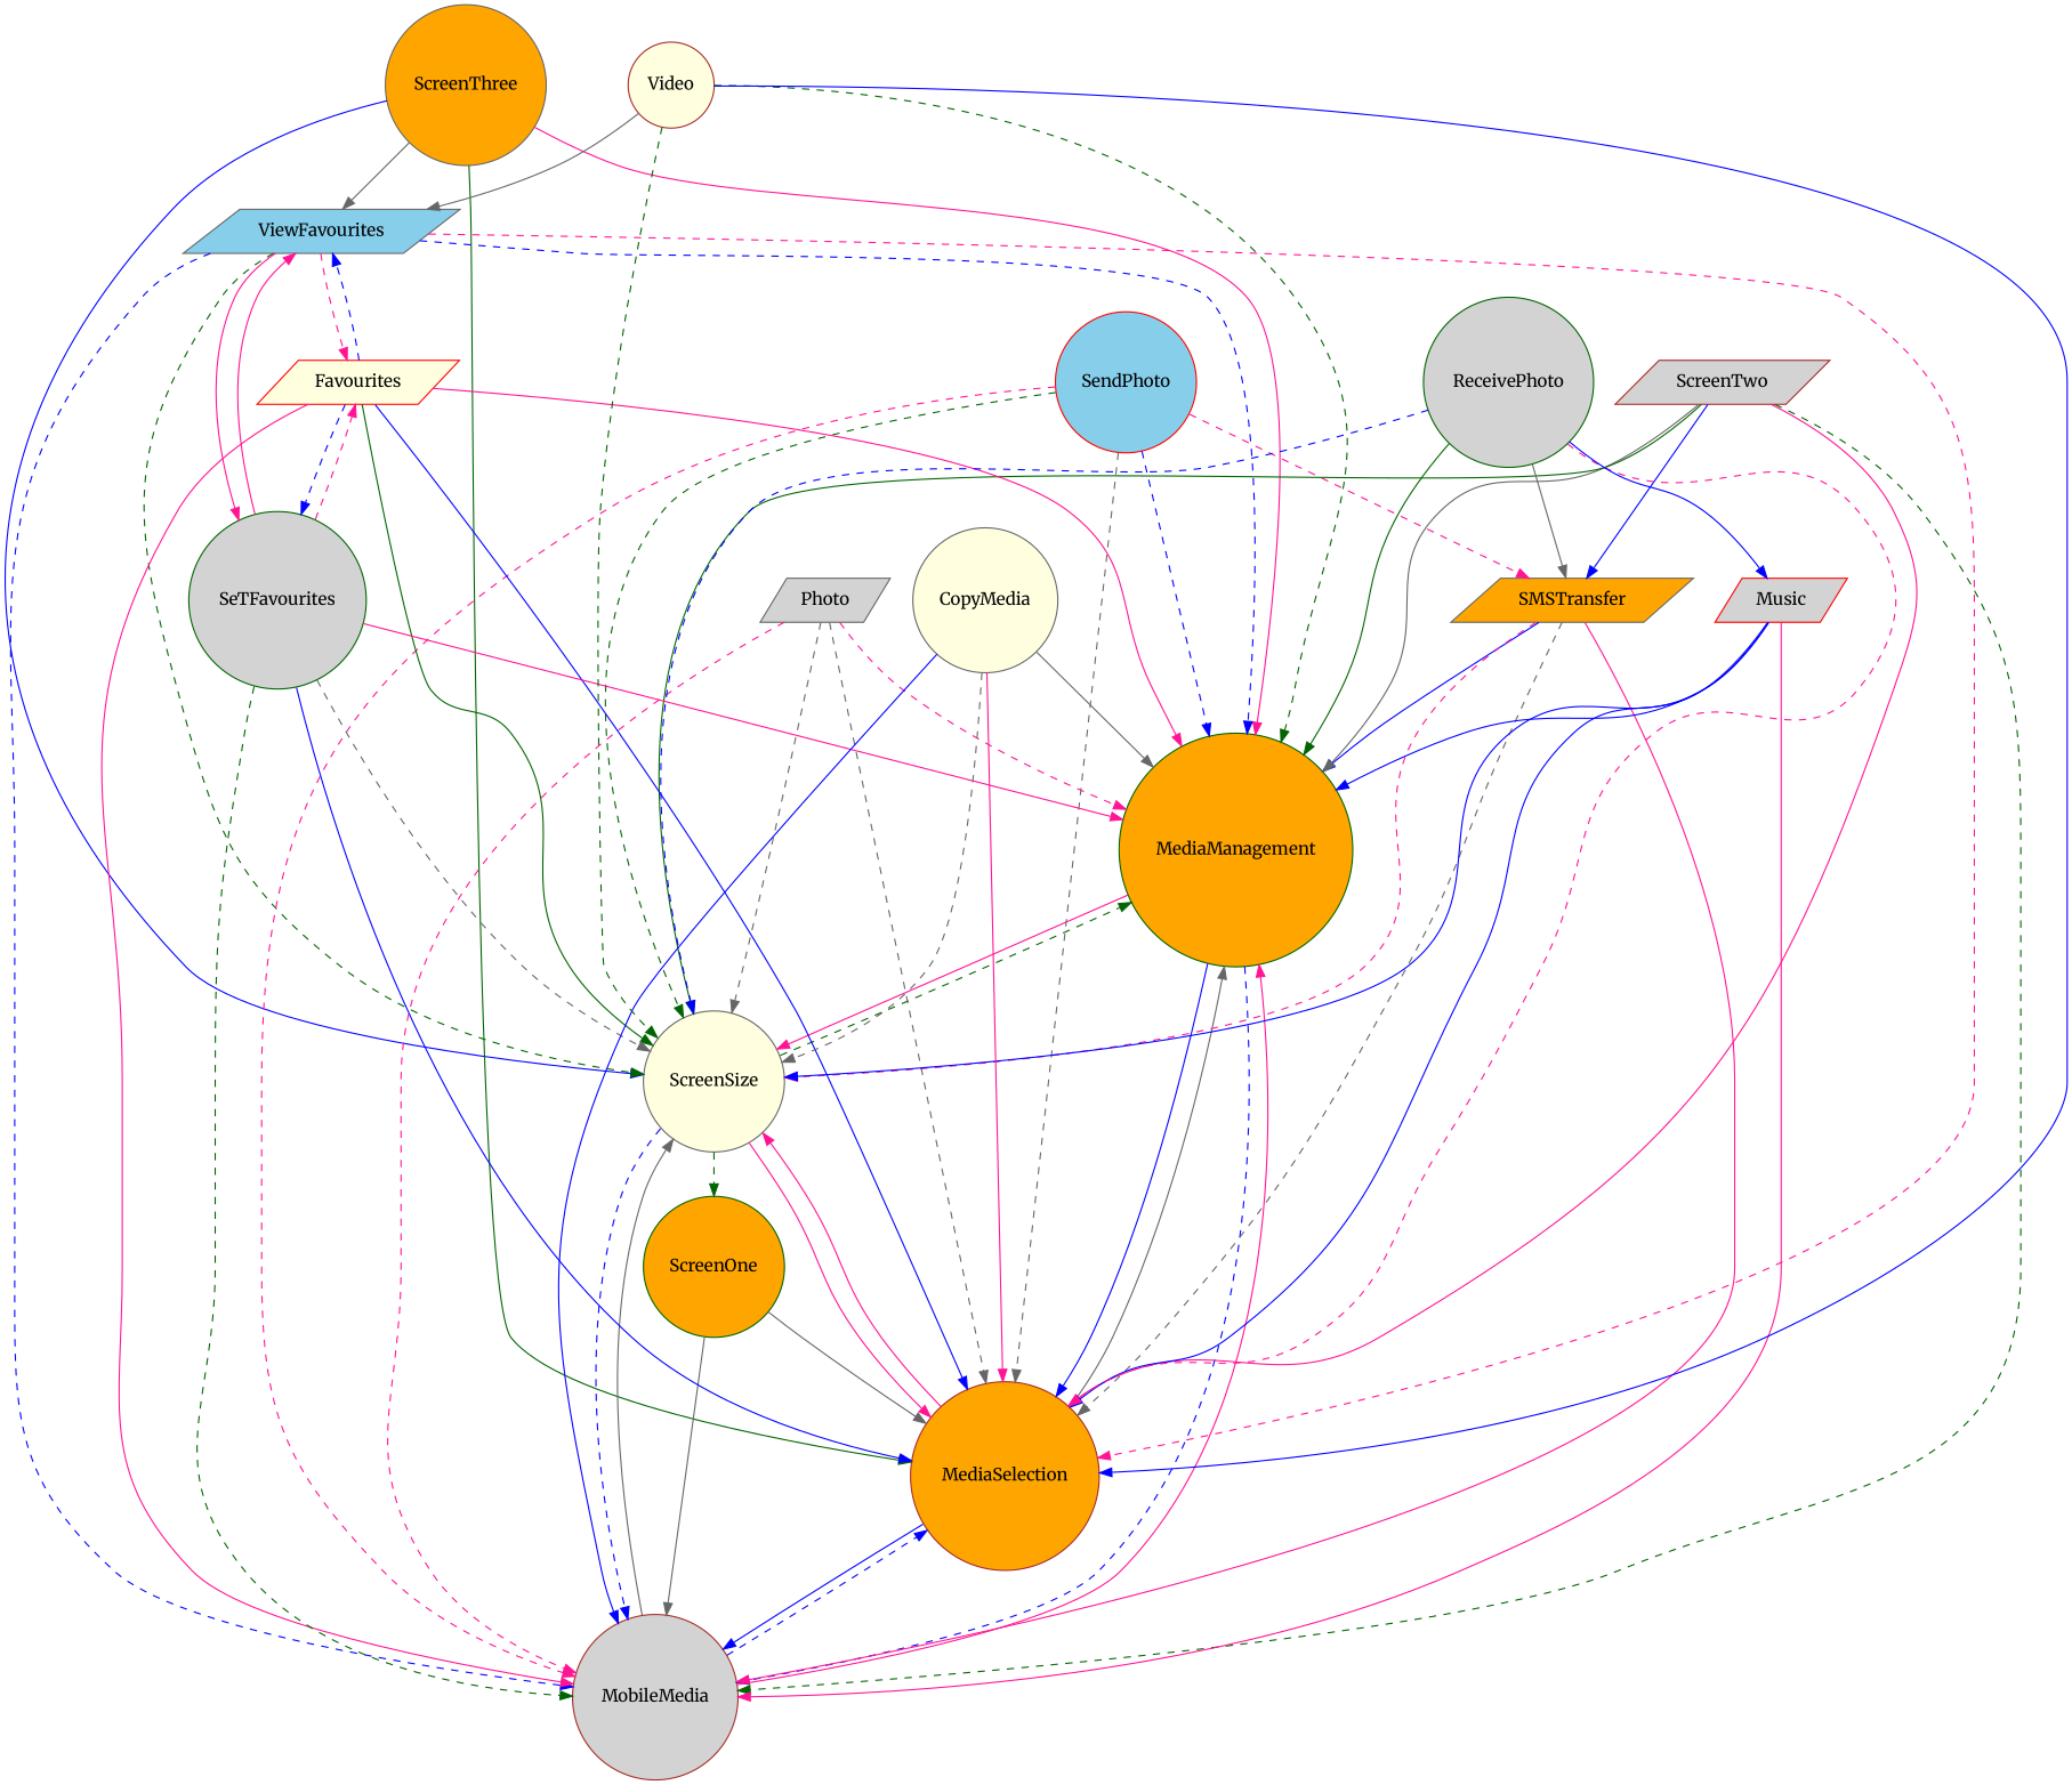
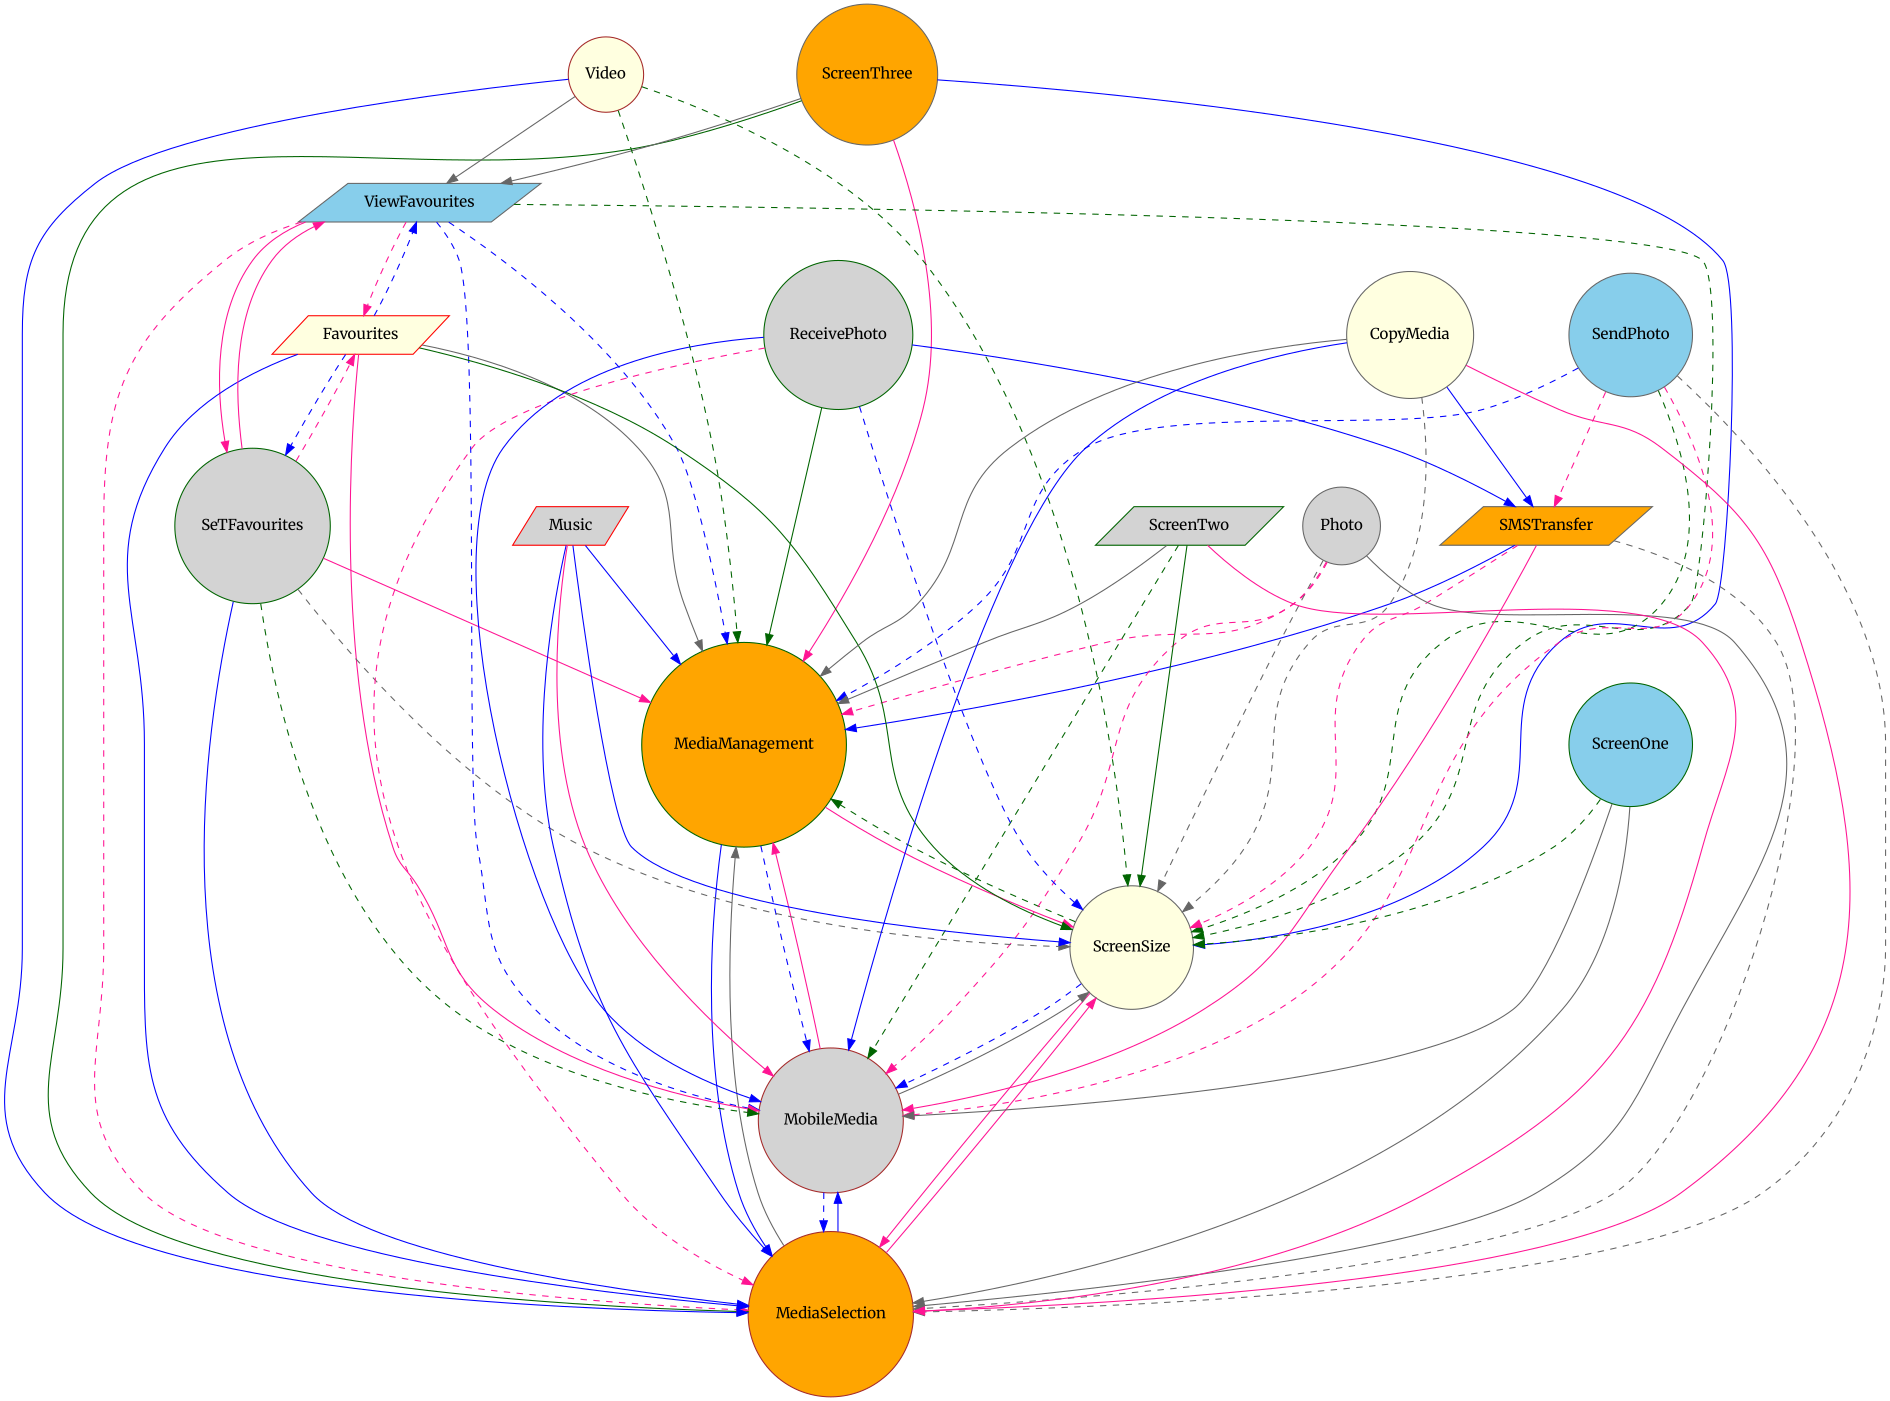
  digraph {
    fontname=Merriweather
    rankdir=TB
    node [color=gray40 fillcolor=lightgrey fontname=Merriweather shape=circle style=filled]
    edge [arrowhead=normal color=blue fontname=Merriweather style=solid]
    n1 [fillcolor=orange label=ScreenThree]
    n2 [color=darkgreen fillcolor=orange label=MediaManagement]
    n3 [fillcolor=lightyellow label=ScreenSize]
    n4 [color=brown fillcolor=orange label=MediaSelection]
    n5 [fillcolor=skyblue label=ViewFavourites shape=parallelogram]
    n6 [color=brown label=MobileMedia]
-   n7 [color=red fillcolor=skyblue label=SendPhoto]
+   n7 [fillcolor=skyblue label=SendPhoto]
    n8 [fillcolor=orange label=SMSTransfer shape=parallelogram]
-   n9 [color=darkgreen fillcolor=orange label=ScreenOne]
-   n10 [label=Photo shape=parallelogram]
-   n11 [color=brown label=ScreenTwo shape=parallelogram]
+   n9 [color=darkgreen fillcolor=skyblue label=ScreenOne]
+   n10 [label=Photo]
+   n11 [color=darkgreen label=ScreenTwo shape=parallelogram]
    n12 [color=red fillcolor=lightyellow label=Favourites shape=parallelogram]
    n13 [color=darkgreen label=SeTFavourites]
    n14 [color=red label=Music shape=parallelogram]
    n15 [color=darkgreen label=ReceivePhoto]
    n16 [fillcolor=lightyellow label=CopyMedia]
    n17 [color=brown fillcolor=lightyellow label=Video]
    n1 -> n2 [color=deeppink]
    n1 -> n3
    n1 -> n4 [color=darkgreen]
    n1 -> n5 [color=gray40]
    n2 -> n3 [color=deeppink]
    n2 -> n4
    n2 -> n6 [style=dashed]
    n3 -> n2 [color=darkgreen style=dashed]
    n3 -> n4 [color=deeppink]
    n3 -> n6 [style=dashed]
    n4 -> n2 [color=gray40]
    n4 -> n3 [color=deeppink]
    n4 -> n6
    n5 -> n2 [style=dashed]
    n5 -> n3 [color=darkgreen style=dashed]
    n5 -> n4 [color=deeppink style=dashed]
    n5 -> n6 [style=dashed]
    n5 -> n12 [color=deeppink style=dashed]
    n5 -> n13 [color=deeppink]
    n6 -> n2 [color=deeppink]
    n6 -> n3 [color=gray40]
    n6 -> n4 [style=dashed]
    n7 -> n2 [style=dashed]
    n7 -> n3 [color=darkgreen style=dashed]
    n7 -> n4 [color=gray40 style=dashed]
    n7 -> n6 [color=deeppink style=dashed]
    n7 -> n8 [color=deeppink style=dashed]
    n8 -> n2
    n8 -> n3 [color=deeppink style=dashed]
    n8 -> n4 [color=gray40 style=dashed]
    n8 -> n6 [color=deeppink]
-   n3 -> n9 [color=darkgreen style=dashed]
+   n9 -> n3 [color=darkgreen style=dashed]
    n9 -> n4 [color=gray40]
    n9 -> n6 [color=gray40]
    n10 -> n2 [color=deeppink style=dashed]
    n10 -> n3 [color=gray40 style=dashed]
-   n10 -> n4 [color=gray40 style=dashed]
+   n10 -> n4 [color=gray40]
    n10 -> n6 [color=deeppink style=dashed]
    n11 -> n2 [color=gray40]
    n11 -> n3 [color=darkgreen]
    n11 -> n4 [color=deeppink]
    n11 -> n6 [color=darkgreen style=dashed]
-   n12 -> n2 [color=deeppink]
+   n12 -> n2 [color=gray40]
    n12 -> n3 [color=darkgreen]
    n12 -> n4
    n12 -> n5 [style=dashed]
    n12 -> n6 [color=deeppink]
    n12 -> n13 [style=dashed]
    n13 -> n2 [color=deeppink]
    n13 -> n3 [color=gray40 style=dashed]
    n13 -> n4
    n13 -> n5 [color=deeppink]
    n13 -> n6 [color=darkgreen style=dashed]
    n13 -> n12 [color=deeppink style=dashed]
    n14 -> n2
    n14 -> n3
    n14 -> n4
    n14 -> n6 [color=deeppink]
    n15 -> n2 [color=darkgreen]
    n15 -> n3 [style=dashed]
    n15 -> n4 [color=deeppink style=dashed]
-   n15 -> n14
-   n15 -> n8 [color=gray40]
+   n15 -> n6
+   n15 -> n8
    n16 -> n2 [color=gray40]
    n16 -> n3 [color=gray40 style=dashed]
    n16 -> n4 [color=deeppink]
    n16 -> n6
-   n11 -> n8
+   n16 -> n8
    n17 -> n2 [color=darkgreen style=dashed]
    n17 -> n3 [color=darkgreen style=dashed]
    n17 -> n4
    n17 -> n5 [color=gray40]
  }
